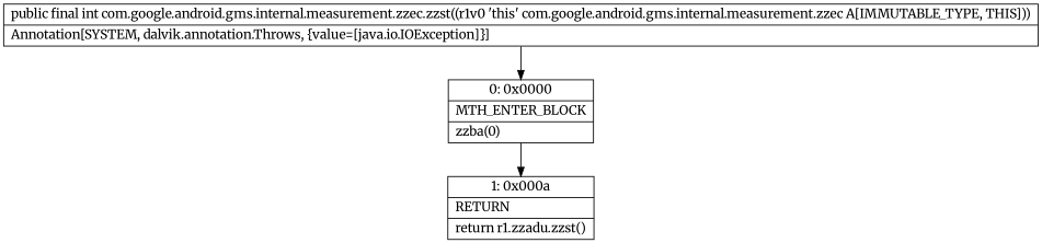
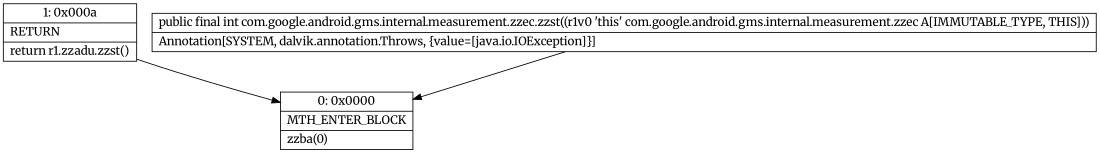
  digraph {
    fontname=Merriweather
    node [shape=record fontname=Merriweather]
    edge [fontname=Merriweather]
    n1 [label="{0\:\ 0x0000|MTH_ENTER_BLOCK\l|zzba(0)\l}"]
    n2 [label="{1\:\ 0x000a|RETURN\l|return r1.zzadu.zzst()\l}"]
    n3 [label="{public final int com.google.android.gms.internal.measurement.zzec.zzst((r1v0 'this' com.google.android.gms.internal.measurement.zzec A[IMMUTABLE_TYPE, THIS]))  | Annotation[SYSTEM, dalvik.annotation.Throws, \{value=[java.io.IOException]\}]\l}"]
-   n1 -> n2
+   n2 -> n1
    n3 -> n1
  }
